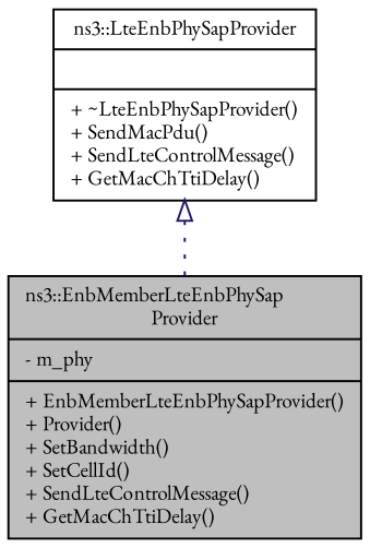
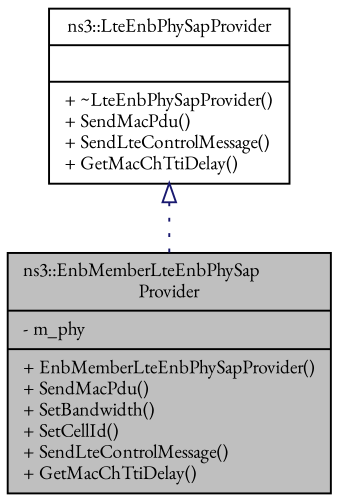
  digraph {
    fontname="EB Garamond"
    node [color=black fontname="EB Garamond" fontsize=10 shape=record style=filled]
-   n1 [fillcolor=grey75 fontcolor=black height=0.2 label="{ns3::EnbMemberLteEnbPhySap\lProvider\n|- m_phy\l|+ EnbMemberLteEnbPhySapProvider()\l+ Provider()\l+ SetBandwidth()\l+ SetCellId()\l+ SendLteControlMessage()\l+ GetMacChTtiDelay()\l}" width=0.4]
+   n1 [fillcolor=grey75 fontcolor=black height=0.2 label="{ns3::EnbMemberLteEnbPhySap\lProvider\n|- m_phy\l|+ EnbMemberLteEnbPhySapProvider()\l+ SendMacPdu()\l+ SetBandwidth()\l+ SetCellId()\l+ SendLteControlMessage()\l+ GetMacChTtiDelay()\l}" width=0.4]
    n2 [fillcolor=white height=0.2 label="{ns3::LteEnbPhySapProvider\n||+ ~LteEnbPhySapProvider()\l+ SendMacPdu()\l+ SendLteControlMessage()\l+ GetMacChTtiDelay()\l}" width=0.4]
    n2 -> n1 [arrowtail=onormal color=midnightblue dir=back fontname="EB Garamond" fontsize=10 labelfontname=Helvetica labelfontsize=10 style=dotted]
  }
